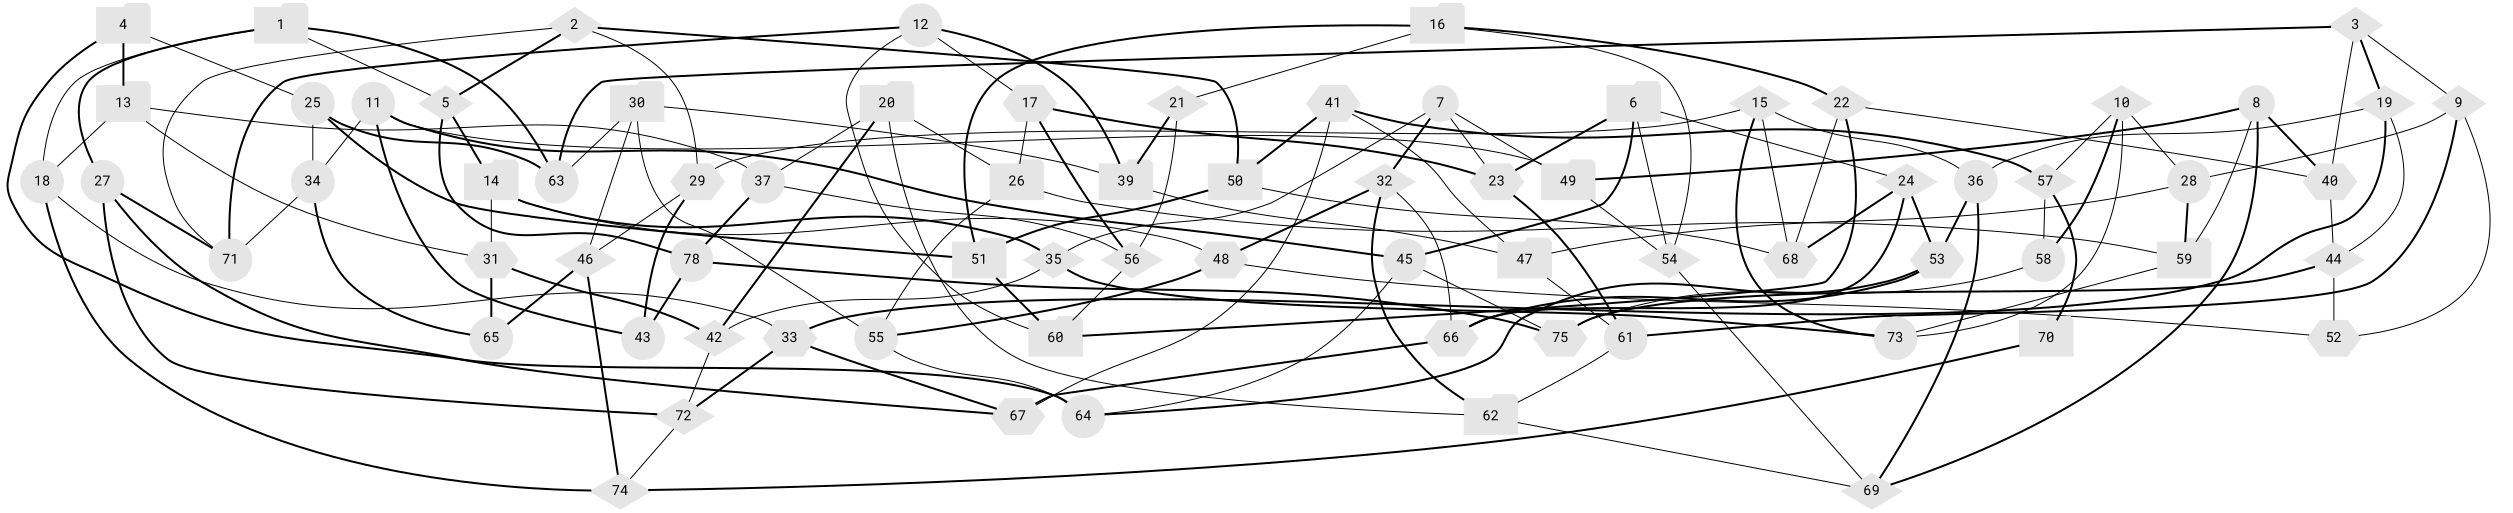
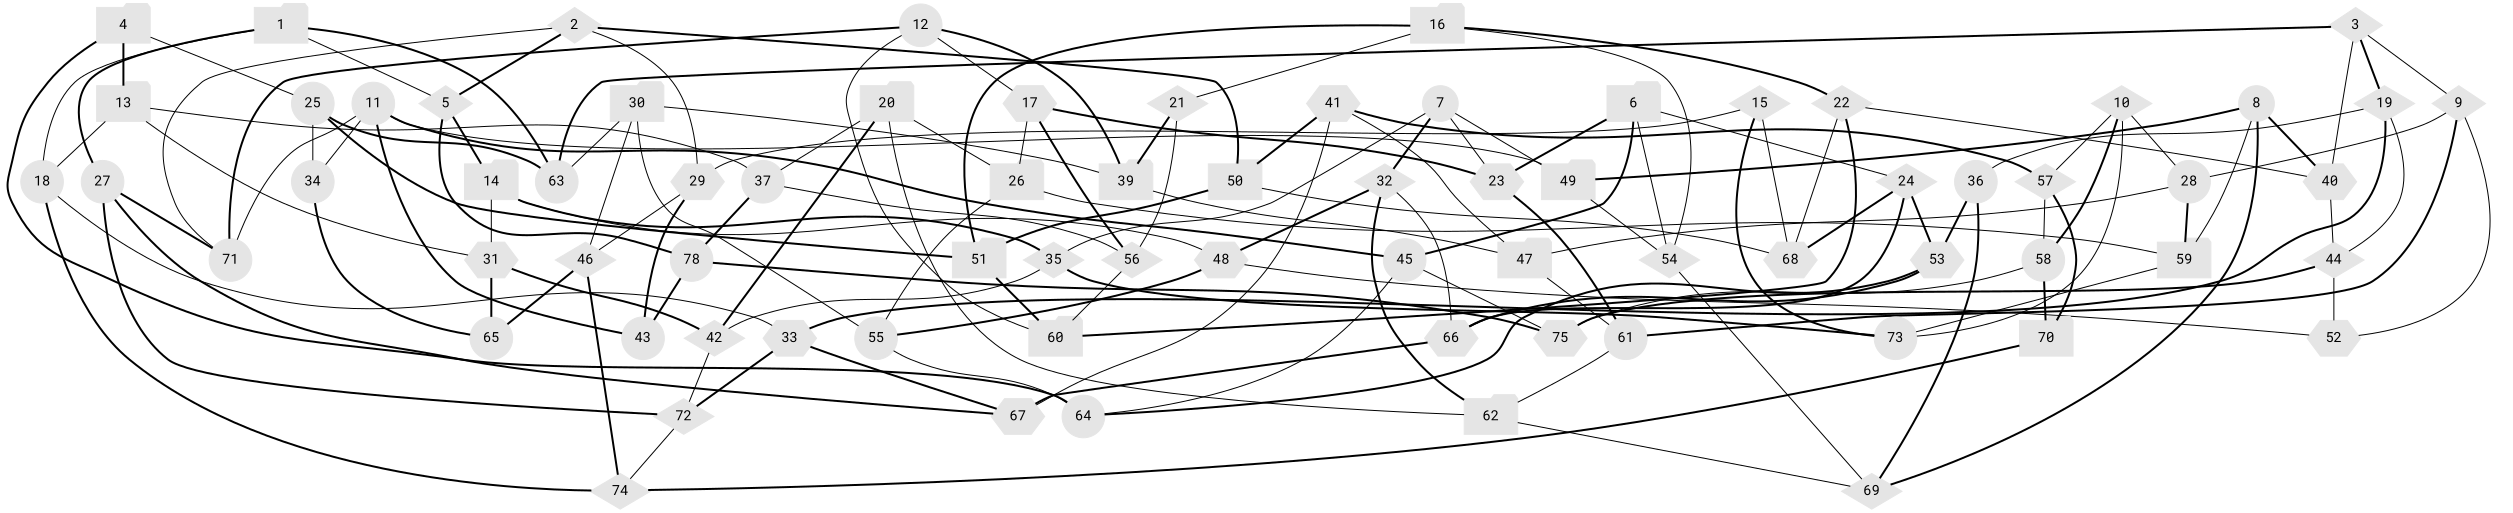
  graph {
    fontname="Roboto Mono"
    node [color=gray90 fontname="Roboto Mono" shape=circle style=filled]
    edge [fontname="Roboto Mono" style=solid]
    1 [shape=folder]
    5 [shape=diamond]
    18
    27
    63
    14 [shape=folder]
    n7 [label=78]
    33 [shape=hexagon]
    74 [shape=diamond]
    71
    67 [shape=hexagon]
    72 [shape=diamond]
    2 [shape=diamond]
    29 [shape=hexagon]
    50 [shape=folder]
    43
    46 [shape=diamond]
    68 [shape=hexagon]
    51 [shape=folder]
    3 [shape=diamond]
    9 [shape=diamond]
    19 [shape=diamond]
    40 [shape=hexagon]
    52 [shape=hexagon]
    28
    61
    36
    44 [shape=diamond]
    4 [shape=folder]
    13 [shape=folder]
    25
    64
    31 [shape=hexagon]
    37
    34
    35 [shape=diamond]
    48 [shape=hexagon]
    75 [shape=hexagon]
    6 [shape=folder]
    23 [shape=hexagon]
    24 [shape=diamond]
    45
    54 [shape=diamond]
    53 [shape=hexagon]
    66 [shape=hexagon]
    69 [shape=diamond]
    7
    32 [shape=diamond]
    49 [shape=folder]
    62 [shape=folder]
    73
    42 [shape=diamond]
    8
    59 [shape=folder]
    47 [shape=folder]
    10 [shape=diamond]
    57 [shape=diamond]
    58
    70 [shape=folder]
    11
    65
    12
    17 [shape=hexagon]
    39 [shape=folder]
    60 [shape=folder]
    26 [shape=folder]
    56 [shape=diamond]
    55
    15 [shape=diamond]
    16 [shape=folder]
    21 [shape=diamond]
    22 [shape=diamond]
    20 [shape=folder]
    30 [shape=folder]
    41 [shape=hexagon]
    1 -- 5
    1 -- 18
    1 -- 27 [style=bold]
    1 -- 63 [style=bold]
    5 -- 14 [style=bold]
    5 -- n7 [style=bold]
    18 -- 33
    18 -- 74 [style=bold]
    27 -- 71 [style=bold]
    27 -- 67 [style=bold]
    27 -- 72 [style=bold]
    14 -- 31
    14 -- 35 [style=bold]
    14 -- 48
    n7 -- 43 [style=bold]
    n7 -- 75 [style=bold]
    33 -- 67 [style=bold]
    33 -- 72 [style=bold]
    72 -- 74
    2 -- 5 [style=bold]
    2 -- 71
    2 -- 29
    2 -- 50 [style=bold]
    29 -- 43 [style=bold]
    29 -- 46
    50 -- 68
    50 -- 51 [style=bold]
    46 -- 74 [style=bold]
    46 -- 65 [style=bold]
    51 -- 60 [style=bold]
    3 -- 63 [style=bold]
    3 -- 9
    3 -- 19 [style=bold]
    3 -- 40
    9 -- 52
    9 -- 28
    9 -- 61 [style=bold]
    19 -- 33 [style=bold]
    19 -- 36
    19 -- 44
    40 -- 44
    28 -- 59 [style=bold]
    28 -- 47
    61 -- 62
    36 -- 53 [style=bold]
    36 -- 69 [style=bold]
    44 -- 52
    44 -- 75 [style=bold]
    4 -- 13 [style=bold]
    4 -- 25
    4 -- 64 [style=bold]
    13 -- 18
    13 -- 31
    13 -- 37
    25 -- 63 [style=bold]
    25 -- 51 [style=bold]
    25 -- 34
    31 -- 42 [style=bold]
    31 -- 65 [style=bold]
    37 -- n7 [style=bold]
    37 -- 56
-   34 -- 71
+   11 -- 71
    34 -- 65 [style=bold]
    35 -- 73 [style=bold]
    35 -- 42
    48 -- 52
    48 -- 55 [style=bold]
    6 -- 23 [style=bold]
    6 -- 24
    6 -- 45 [style=bold]
    6 -- 54
    23 -- 61 [style=bold]
    24 -- 68 [style=bold]
    24 -- 53 [style=bold]
    24 -- 66 [style=bold]
    45 -- 64
    45 -- 75
    54 -- 69
    53 -- 64 [style=bold]
    53 -- 66 [style=bold]
    66 -- 67 [style=bold]
    7 -- 35
    7 -- 23
    7 -- 32 [style=bold]
    7 -- 49
    32 -- 48 [style=bold]
    32 -- 66
    32 -- 62 [style=bold]
    49 -- 54
    62 -- 69
    42 -- 72
    8 -- 40 [style=bold]
    8 -- 69 [style=bold]
    8 -- 49 [style=bold]
    8 -- 59
    59 -- 73
    47 -- 61
    10 -- 28
    10 -- 73
    10 -- 57
    10 -- 58 [style=bold]
    57 -- 58
    57 -- 70 [style=bold]
    58 -- 75
+   58 -- 70 [style=bold]
    70 -- 74 [style=bold]
    11 -- 43 [style=bold]
    11 -- 34
    11 -- 45 [style=bold]
    11 -- 49
    12 -- 71 [style=bold]
    12 -- 17
    12 -- 39 [style=bold]
    12 -- 60
    17 -- 23 [style=bold]
    17 -- 26
    17 -- 56 [style=bold]
    39 -- 47
    26 -- 59
    26 -- 55
    56 -- 60
    55 -- 64
    15 -- 29
    15 -- 68
-   15 -- 36
    15 -- 73 [style=bold]
    16 -- 51 [style=bold]
    16 -- 54
    16 -- 21
    16 -- 22 [style=bold]
    21 -- 39 [style=bold]
    21 -- 56
    22 -- 68
    22 -- 40
    22 -- 60 [style=bold]
    20 -- 37
    20 -- 62
    20 -- 42 [style=bold]
    20 -- 26
    30 -- 63
    30 -- 46
    30 -- 39
    30 -- 55
    41 -- 67
    41 -- 50 [style=bold]
    41 -- 47
    41 -- 57 [style=bold]
  }
